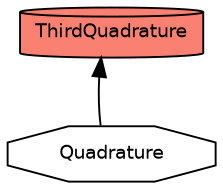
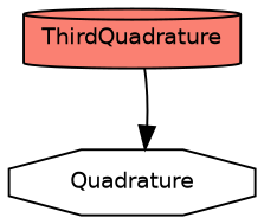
  digraph {
    node [color=black fontname=Helvetica fontsize=10 style=filled]
    n1 [fillcolor=salmon fontcolor=black height=0.2 label=ThirdQuadrature shape=cylinder width=0.4]
    n2 [fillcolor=white height=0.2 label=Quadrature shape=octagon width=0.4]
-   n1 -> n2 [color=black dir=back fontname=Helvetica fontsize=10 labelfontname=Helvetica labelfontsize=10 style=solid]
+   n2 -> n1 [color=black dir=back fontname=Helvetica fontsize=10 labelfontname=Helvetica labelfontsize=10 style=solid]
  }
